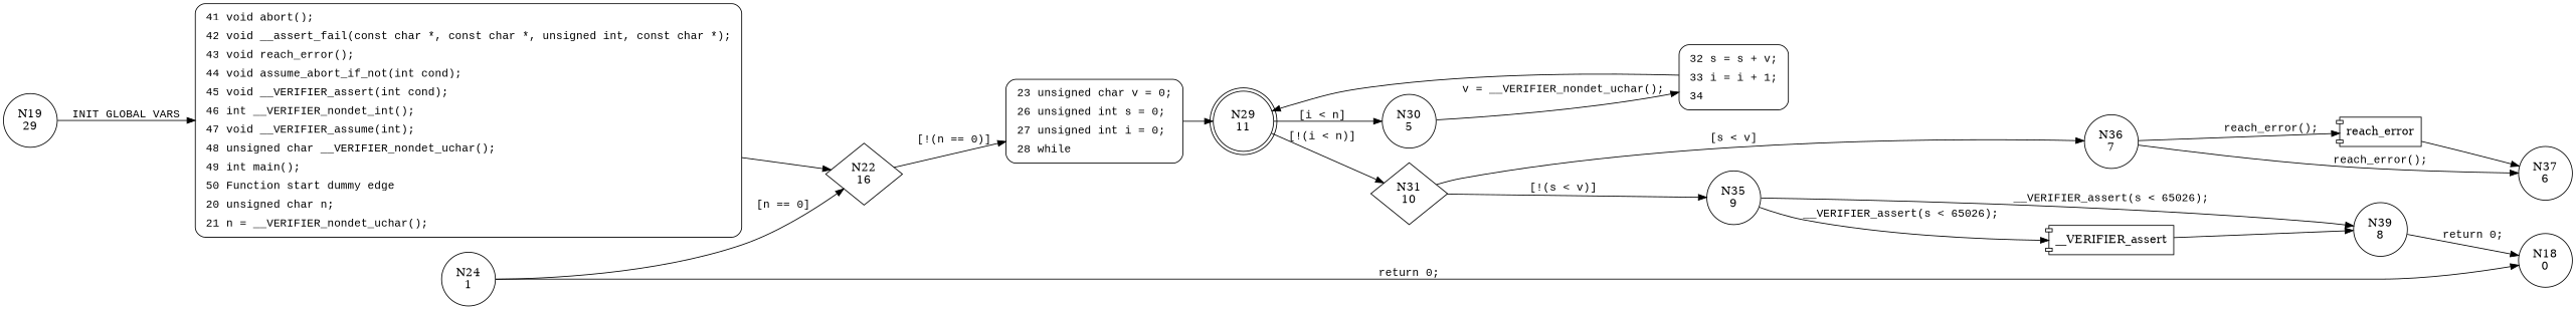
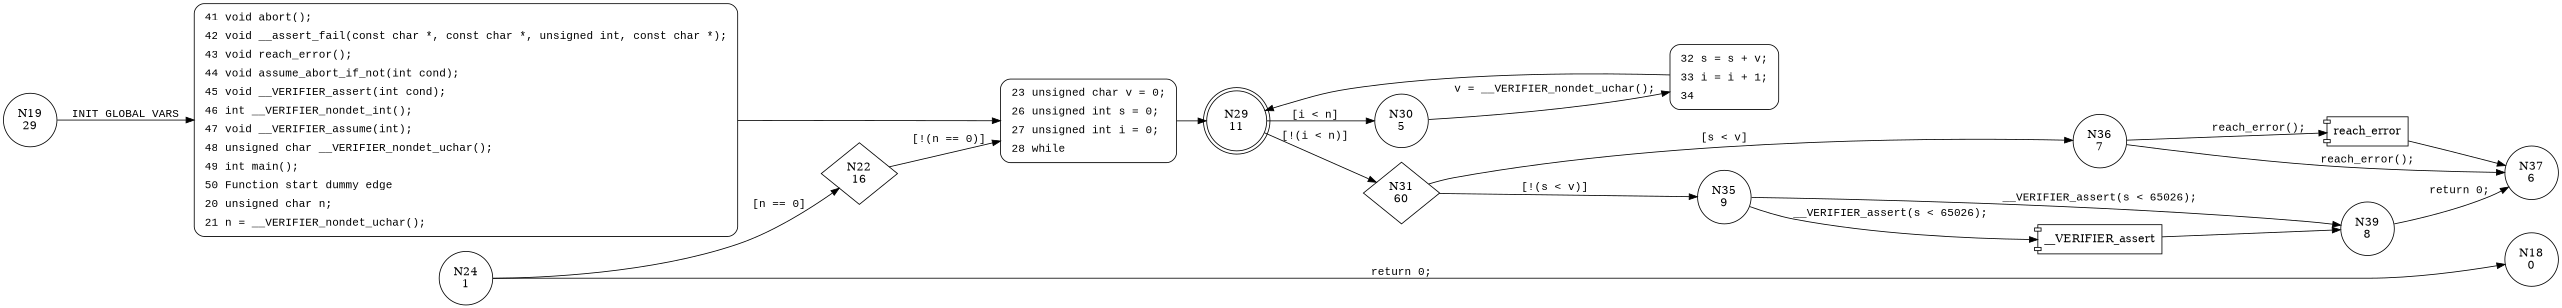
  digraph {
    rankdir=LR
    node [shape=circle]
    edge [fontname="Courier New"]
    n1 [label="N19\n29"]
    n2 [fillcolor=white fontname="Courier New" label=<<table border="0" cellborder="0" cellpadding="3" bgcolor="white"><tr><td align="right">41</td><td align="left">void abort();</td></tr><tr><td align="right">42</td><td align="left">void __assert_fail(const char *, const char *, unsigned int, const char *);</td></tr><tr><td align="right">43</td><td align="left">void reach_error();</td></tr><tr><td align="right">44</td><td align="left">void assume_abort_if_not(int cond);</td></tr><tr><td align="right">45</td><td align="left">void __VERIFIER_assert(int cond);</td></tr><tr><td align="right">46</td><td align="left">int __VERIFIER_nondet_int();</td></tr><tr><td align="right">47</td><td align="left">void __VERIFIER_assume(int);</td></tr><tr><td align="right">48</td><td align="left">unsigned char __VERIFIER_nondet_uchar();</td></tr><tr><td align="right">49</td><td align="left">int main();</td></tr><tr><td align="right">50</td><td align="left">Function start dummy edge</td></tr><tr><td align="right">20</td><td align="left">unsigned char n;</td></tr><tr><td align="right">21</td><td align="left">n = __VERIFIER_nondet_uchar();</td></tr></table>> penwidth=1 shape=Mrecord style="filled,bold"]
    n3 [label="N22\n16" shape=diamond]
    n4 [fillcolor=white fontname="Courier New" label=<<table border="0" cellborder="0" cellpadding="3" bgcolor="white"><tr><td align="right">23</td><td align="left">unsigned char v = 0;</td></tr><tr><td align="right">26</td><td align="left">unsigned int s = 0;</td></tr><tr><td align="right">27</td><td align="left">unsigned int i = 0;</td></tr><tr><td align="right">28</td><td align="left">while</td></tr></table>> penwidth=1 shape=Mrecord style="filled,bold"]
    n5 [label="N24\n1"]
    n6 [label="N18\n0"]
    n7 [label="N29\n11" shape=doublecircle]
    n8 [label="N30\n5"]
-   n9 [label="N31\n10" shape=diamond]
+   n9 [label="N31\n60" shape=diamond]
    n10 [fillcolor=white fontname="Courier New" label=<<table border="0" cellborder="0" cellpadding="3" bgcolor="white"><tr><td align="right">32</td><td align="left">s = s + v;</td></tr><tr><td align="right">33</td><td align="left">i = i + 1;</td></tr><tr><td align="right">34</td><td align="left"></td></tr></table>> penwidth=1 shape=Mrecord style="filled,bold"]
    n11 [label="N36\n7"]
    n12 [label="N35\n9"]
    n13 [label="N37\n6"]
    n14 [label=reach_error shape=component]
    n15 [label="N39\n8"]
    n16 [label=__VERIFIER_assert shape=component]
    n1 -> n2 [label="INIT GLOBAL VARS"]
-   n2 -> n3 [fontname=""]
+   n2 -> n4 [fontname=""]
    n3 -> n4 [label="[!(n == 0)]"]
    n4 -> n7 [fontname=""]
    n5 -> n3 [label="[n == 0]"]
    n5 -> n6 [label="return 0;"]
    n7 -> n8 [label="[i < n]"]
    n7 -> n9 [label="[!(i < n)]"]
    n8 -> n10 [label="v = __VERIFIER_nondet_uchar();"]
    n9 -> n11 [label="[s < v]"]
    n9 -> n12 [label="[!(s < v)]"]
    n10 -> n7 [fontname=""]
    n11 -> n13 [label="reach_error();"]
    n11 -> n14 [label="reach_error();"]
    n12 -> n15 [label="__VERIFIER_assert(s < 65026);"]
    n12 -> n16 [label="__VERIFIER_assert(s < 65026);"]
    n14 -> n13
-   n15 -> n6 [label="return 0;"]
+   n15 -> n13 [label="return 0;"]
    n16 -> n15
  }
